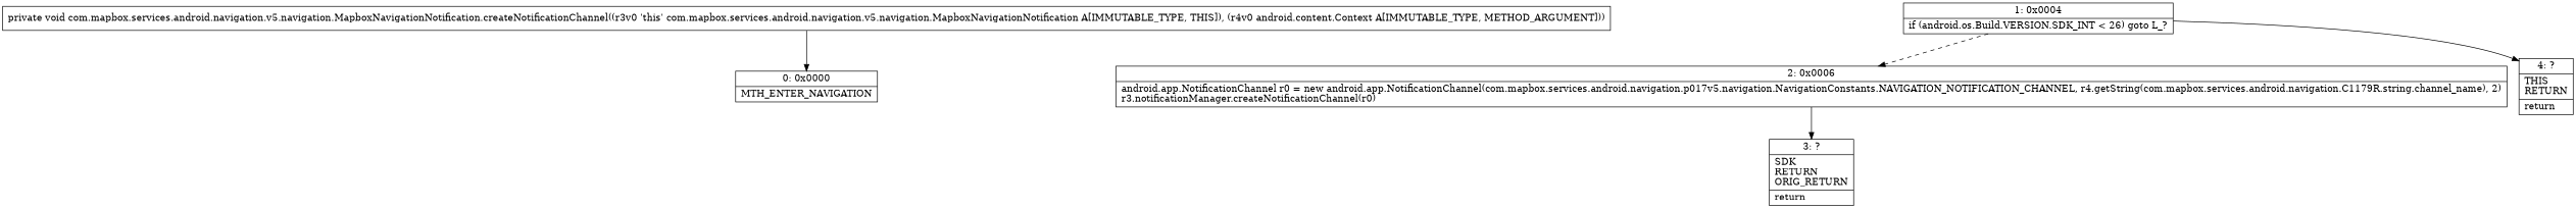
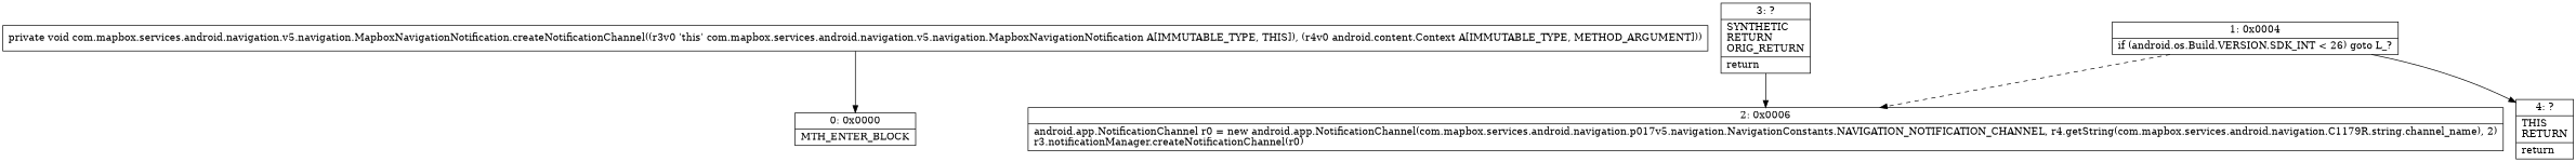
  digraph {
    node [shape=record]
-   n1 [label="{0\:\ 0x0000|MTH_ENTER_NAVIGATION\l}"]
+   n1 [label="{0\:\ 0x0000|MTH_ENTER_BLOCK\l}"]
    n2 [label="{1\:\ 0x0004|if (android.os.Build.VERSION.SDK_INT \< 26) goto L_?\l}"]
    n3 [label="{2\:\ 0x0006|android.app.NotificationChannel r0 = new android.app.NotificationChannel(com.mapbox.services.android.navigation.p017v5.navigation.NavigationConstants.NAVIGATION_NOTIFICATION_CHANNEL, r4.getString(com.mapbox.services.android.navigation.C1179R.string.channel_name), 2)\lr3.notificationManager.createNotificationChannel(r0)\l}"]
    n4 [label="{4\:\ ?|THIS\lRETURN\l|return\l}"]
-   n5 [label="{3\:\ ?|SDK\lRETURN\lORIG_RETURN\l|return\l}"]
+   n5 [label="{3\:\ ?|SYNTHETIC\lRETURN\lORIG_RETURN\l|return\l}"]
    n6 [label="{private void com.mapbox.services.android.navigation.v5.navigation.MapboxNavigationNotification.createNotificationChannel((r3v0 'this' com.mapbox.services.android.navigation.v5.navigation.MapboxNavigationNotification A[IMMUTABLE_TYPE, THIS]), (r4v0 android.content.Context A[IMMUTABLE_TYPE, METHOD_ARGUMENT])) }"]
    n2 -> n3 [style=dashed]
    n2 -> n4
-   n3 -> n5
+   n5 -> n3
    n6 -> n1
  }
